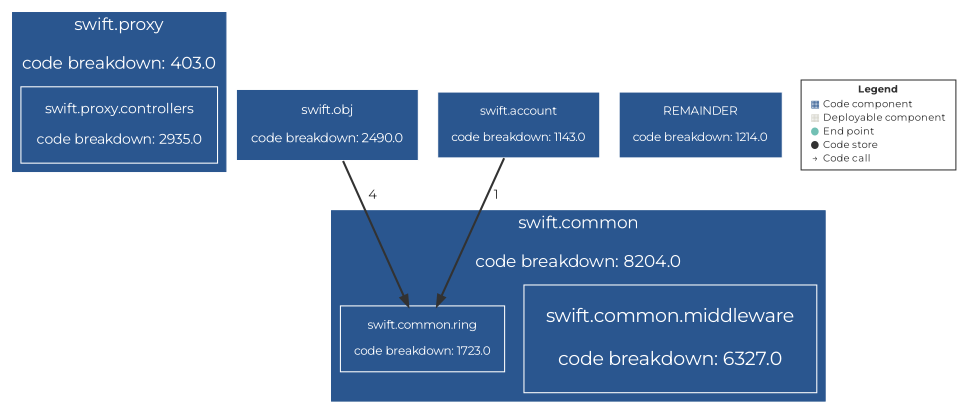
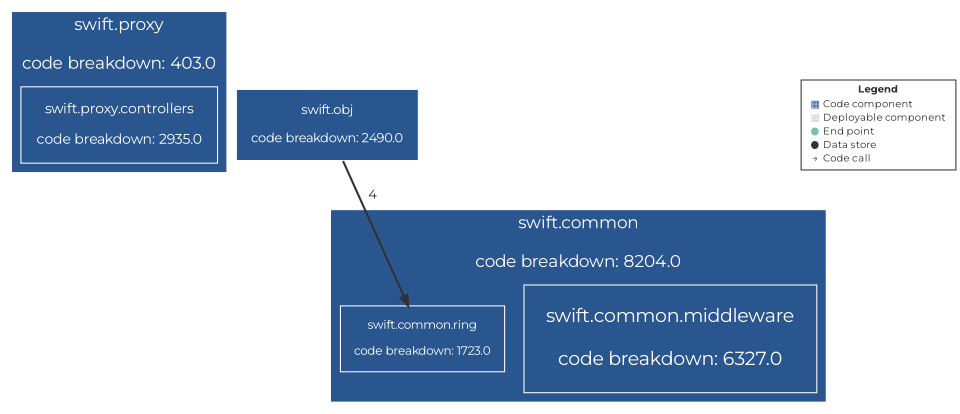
  digraph {
    compound=true
    fontname=Montserrat
    rankdir=TD
    node [color="#FFFFFF" fillcolor="#2A568F" fontcolor="#FFFFFF" fontname=Montserrat fontsize=11 margin=0.176 penwidth=1 shape=box style=filled]
    edge [color="#323232" fontcolor="#323232" fontname=Montserrat fontsize=12 penwidth=2]
    n1 [fontsize=13 label="swift.proxy.controllers\n\ncode breakdown: 2935.0" margin=0.20800000000000002]
    n2 [fontsize=18 label="swift.common.middleware\n\ncode breakdown: 6327.0" margin=0.28800000000000003]
    n3 [label="swift.common.ring\n\ncode breakdown: 1723.0"]
    n4 [fontsize=12 label="swift.obj\n\ncode breakdown: 2490.0" margin=0.192]
-   n5 [label="REMAINDER\n\ncode breakdown: 1214.0"]
-   n6 [label="swift.account\n\ncode breakdown: 1143.0"]
-   n7 [color="#323232" fillcolor="#FFFFFF" fontcolor="#323232" fontsize=10 label=<<TABLE BORDER="0" CELLPADDING="1" CELLSPACING="0"> <TR><TD COLSPAN="2"><B>Legend</B></TD></TR> <TR><TD><FONT COLOR="#2A568F">&#9638;</FONT></TD><TD ALIGN="left">Code component</TD></TR> <TR><TD><FONT COLOR="#D2D1C7">&#9638;</FONT></TD><TD ALIGN="left">Deployable component</TD></TR> <TR><TD><FONT COLOR="#72C0B4">&#9679;</FONT></TD><TD ALIGN="left">End point</TD></TR> <TR><TD><FONT COLOR="#323232">&#9679;</FONT></TD><TD ALIGN="left">Code store</TD></TR> <TR><TD><FONT COLOR="#323232">&rarr;</FONT></TD><TD ALIGN="left">Code call</TD></TR> </TABLE> > margin=""]
+   n7 [color="#323232" fillcolor="#FFFFFF" fontcolor="#323232" fontsize=10 label=<<TABLE BORDER="0" CELLPADDING="1" CELLSPACING="0"> <TR><TD COLSPAN="2"><B>Legend</B></TD></TR> <TR><TD><FONT COLOR="#2A568F">&#9638;</FONT></TD><TD ALIGN="left">Code component</TD></TR> <TR><TD><FONT COLOR="#D2D1C7">&#9638;</FONT></TD><TD ALIGN="left">Deployable component</TD></TR> <TR><TD><FONT COLOR="#72C0B4">&#9679;</FONT></TD><TD ALIGN="left">End point</TD></TR> <TR><TD><FONT COLOR="#323232">&#9679;</FONT></TD><TD ALIGN="left">Data store</TD></TR> <TR><TD><FONT COLOR="#323232">&rarr;</FONT></TD><TD ALIGN="left">Code call</TD></TR> </TABLE> > margin=""]
    subgraph cluster_1 {
      color="#2A568F"
      fontcolor="#FFFFFF"
      fontsize=16
      label="swift.proxy\n\ncode breakdown: 403.0"
      style=filled
      n1
    }
    subgraph cluster_2 {
      color="#2A568F"
      fontcolor="#FFFFFF"
      fontsize=16
      label="swift.common\n\ncode breakdown: 8204.0"
      style=filled
      n2
      n3
    }
    n4 -> n3 [label="  4"]
-   n6 -> n3 [label="  1"]
  }
